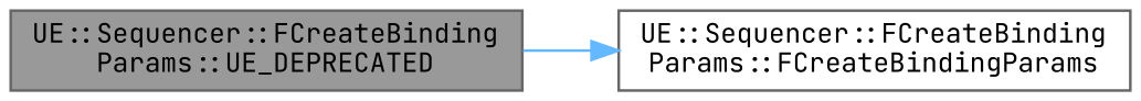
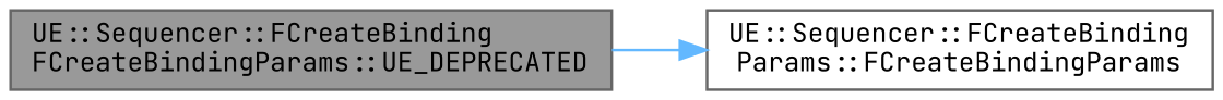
  digraph {
    rankdir=LR
    fontname="JetBrains Mono"
    node [fontname="JetBrains Mono" fontsize=10 shape=box style=filled]
-   n1 [color=gray40 fillcolor=grey60 fontcolor=black height=0.2 label="UE::Sequencer::FCreateBinding\lParams::UE_DEPRECATED" width=0.4]
+   n1 [color=gray40 fillcolor=grey60 fontcolor=black height=0.2 label="UE::Sequencer::FCreateBinding\lFCreateBindingParams::UE_DEPRECATED" width=0.4]
    n2 [color=grey40 fillcolor=white height=0.2 label="UE::Sequencer::FCreateBinding\lParams::FCreateBindingParams" width=0.4]
    n1 -> n2 [color=steelblue1 fontname="JetBrains Mono" fontsize=10 labelfontname=Helvetica labelfontsize=10 style=solid]
  }
